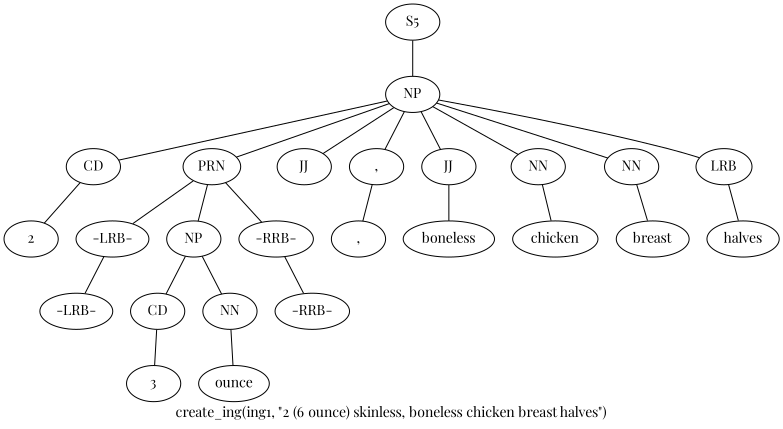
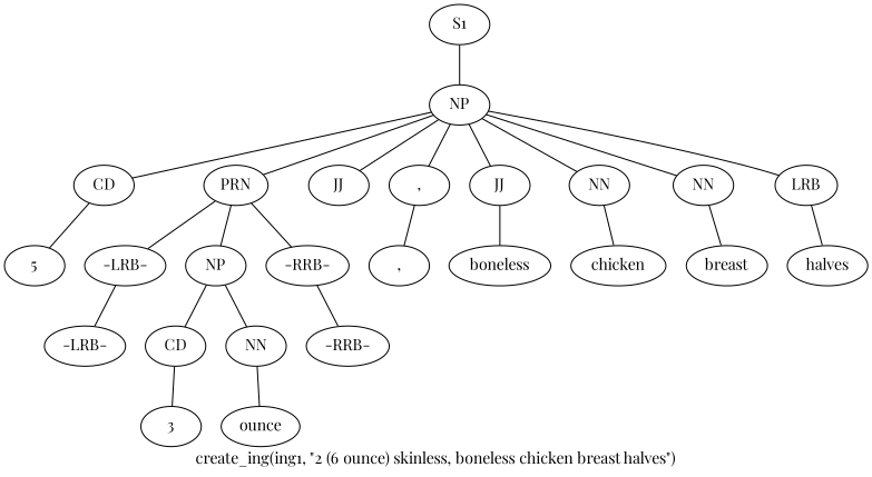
  graph {
    fontname="Playfair Display"
    label="create_ing(ing1, \"2 (6 ounce) skinless, boneless chicken breast halves\")"
    node [fontname="Playfair Display"]
    edge [fontname="Playfair Display"]
-   n1 [label=S5]
+   n1 [label=S1]
    n2 [label=NP]
    n3 [label=CD]
    n4 [label=PRN]
    n5 [label=JJ]
    n6 [label=","]
    n7 [label=JJ]
    n8 [label=NN]
    n9 [label=NN]
    n10 [label=LRB]
-   n11 [label=2]
+   n11 [label=5]
    n12 [label="-LRB-"]
    n13 [label=NP]
    n14 [label="-RRB-"]
    n15 [label=","]
    n16 [label=boneless]
    n17 [label=chicken]
    n18 [label=breast]
    n19 [label=halves]
    n20 [label="-LRB-"]
    n21 [label=CD]
    n22 [label=NN]
    n23 [label="-RRB-"]
    n24 [label=3]
    n25 [label=ounce]
    n1 -- n2
    n2 -- n3
    n2 -- n4
    n2 -- n5
    n2 -- n6
    n2 -- n7
    n2 -- n8
    n2 -- n9
    n2 -- n10
    n3 -- n11
    n4 -- n12
    n4 -- n13
    n4 -- n14
    n6 -- n15
    n7 -- n16
    n8 -- n17
    n9 -- n18
    n10 -- n19
    n12 -- n20
    n13 -- n21
    n13 -- n22
    n14 -- n23
    n21 -- n24
    n22 -- n25
  }
